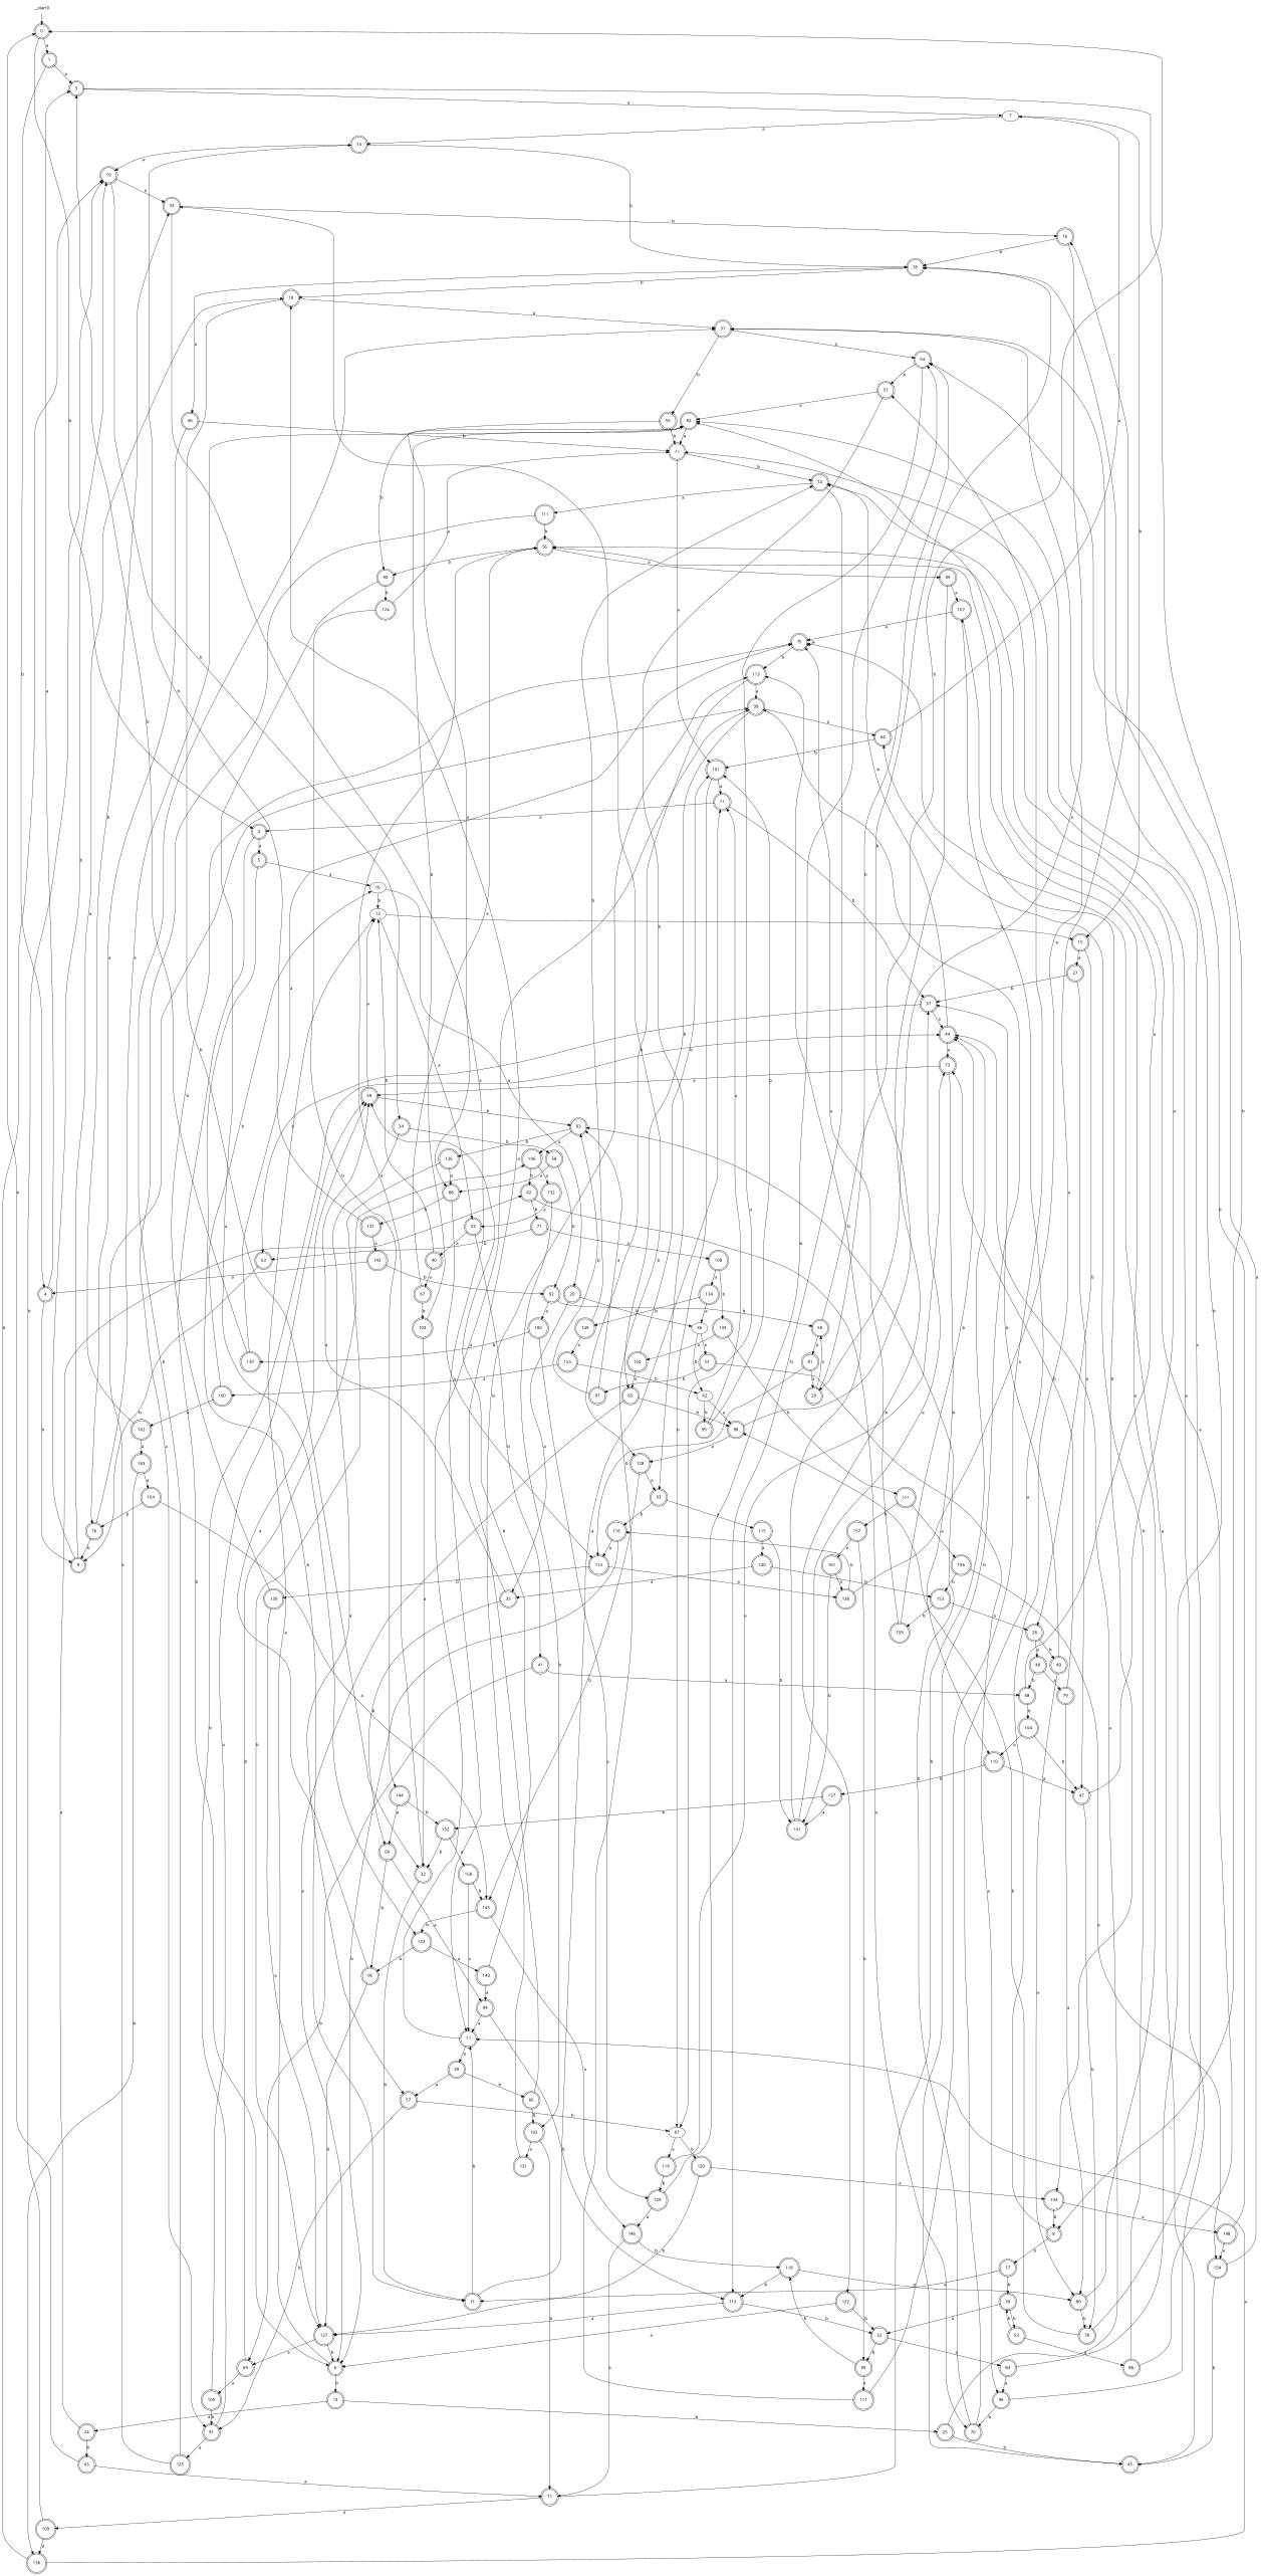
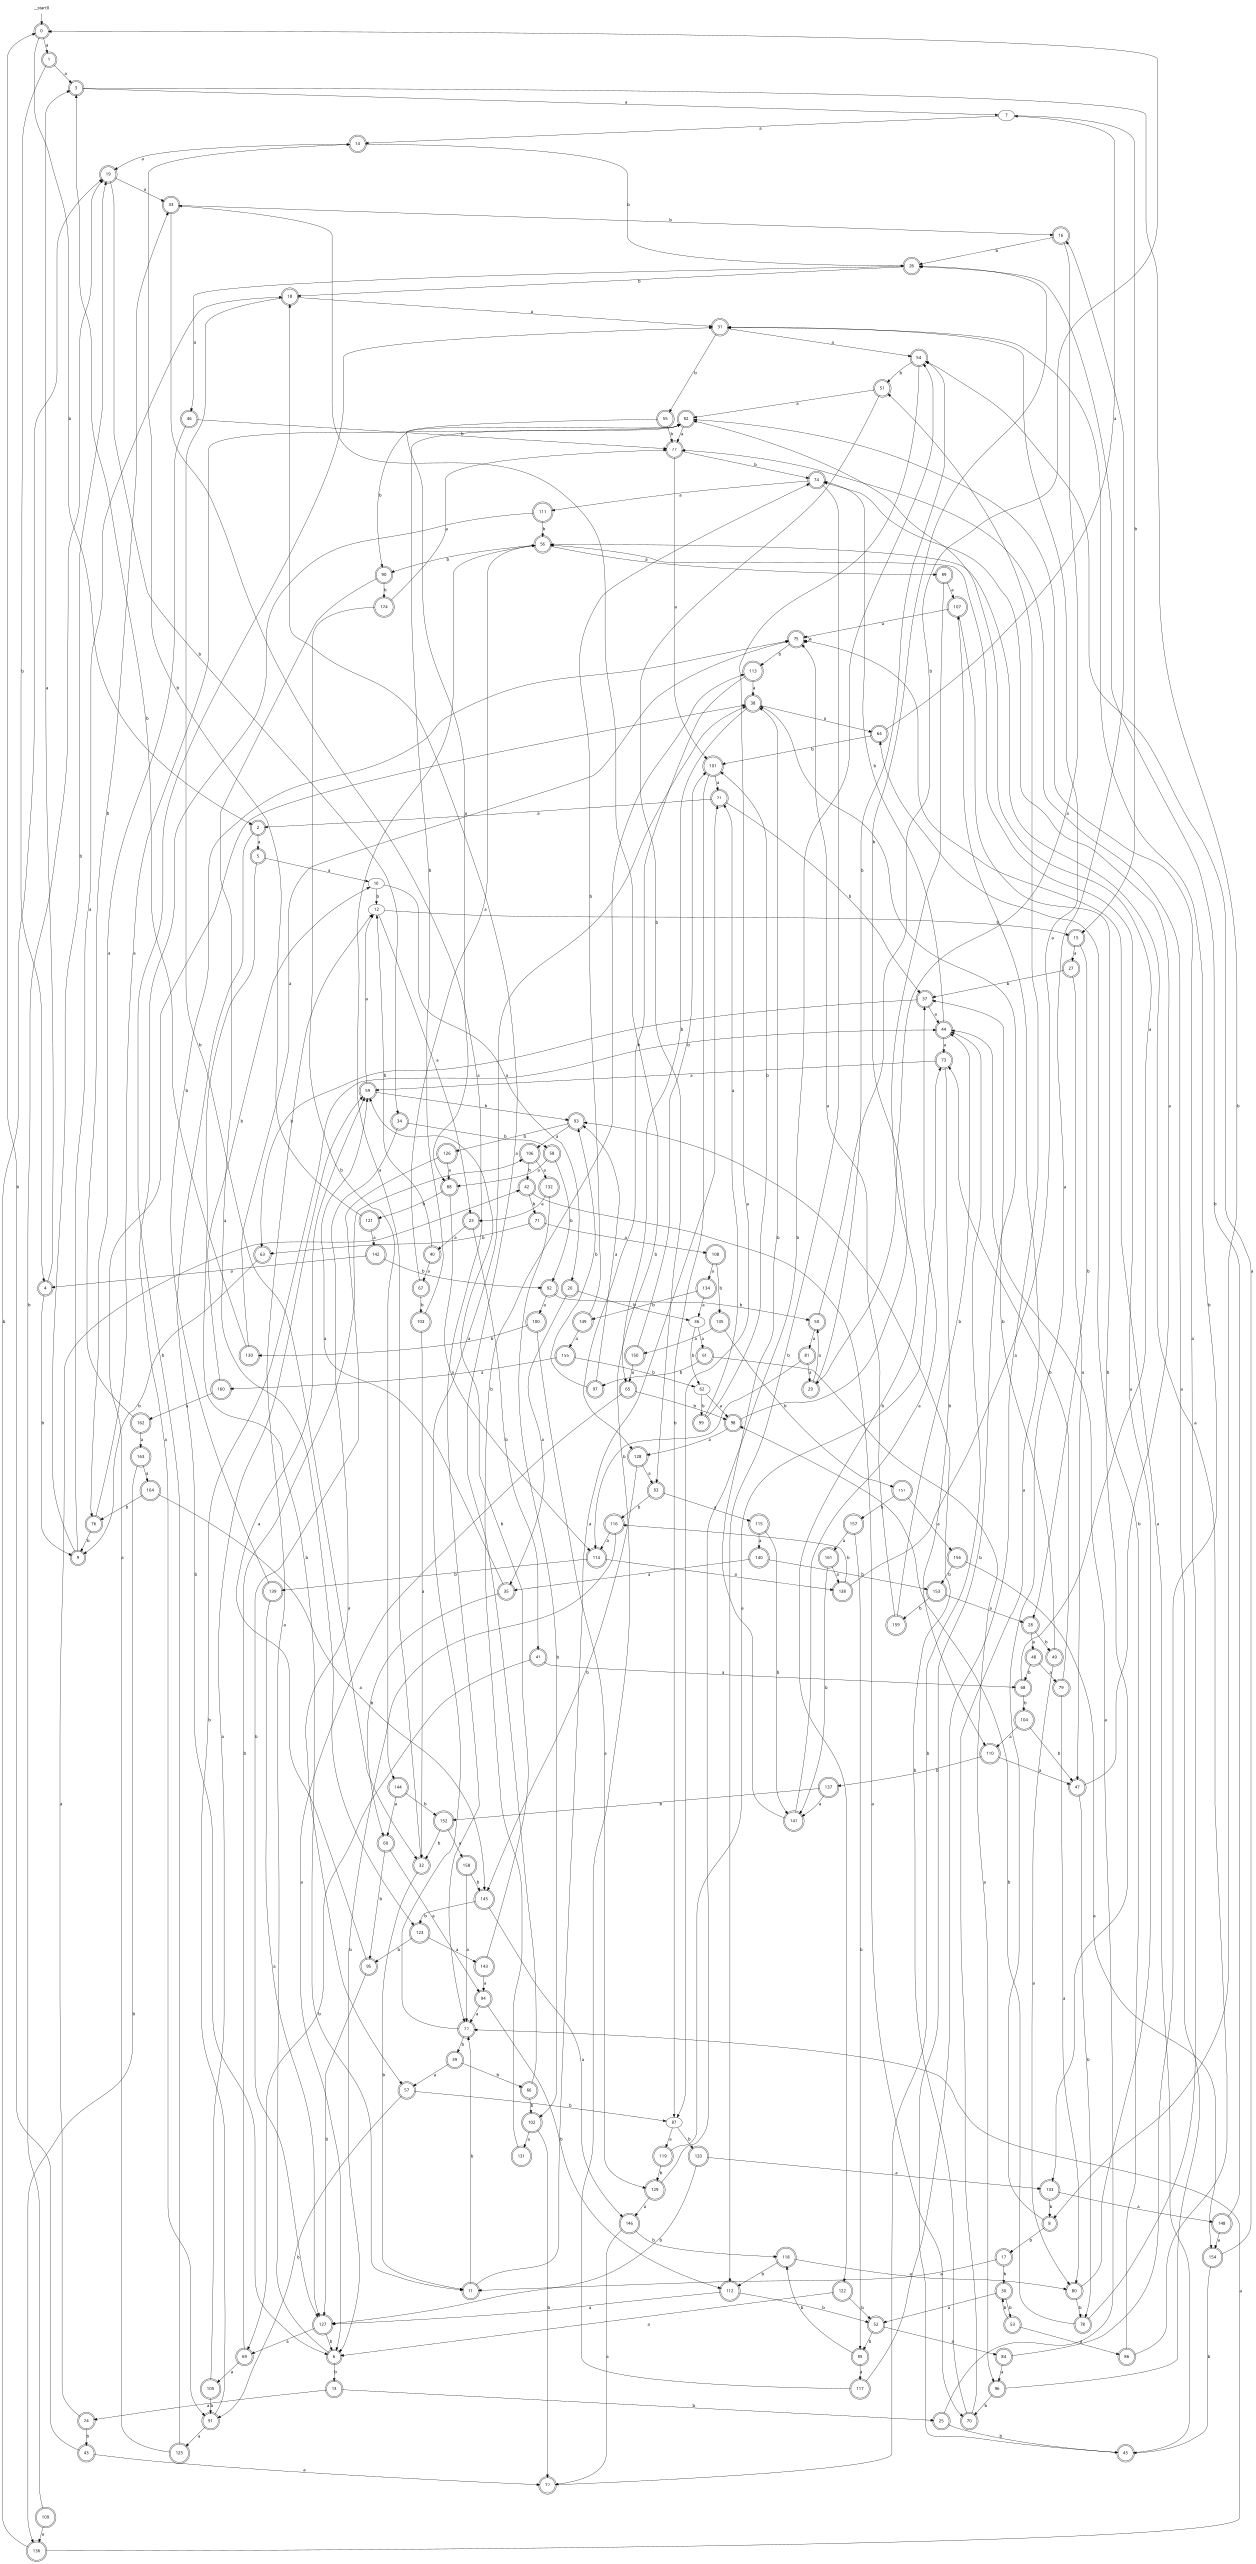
  digraph {
    fontname="Noto Sans"
    node [fontname="Noto Sans" shape=doublecircle]
    edge [fontname="Noto Sans"]
    __start0 [shape=none]
    0
    1
    2
    3
    4
    5
    6
    7 [shape=""]
    8
    9
    10 [shape=""]
    11
    12 [shape=""]
    13
    14
    15
    16
    17
    18
    19
    20
    21
    22
    23
    24
    25
    26
    27
    28
    29
    30
    31
    32
    33
    34
    35
    36 [shape=""]
    37
    38
    39
    40
    41
    42
    43
    44
    45
    46
    47
    48
    49
    50
    54
    52
    53
    55
    56
    57
    58
    59
    60
    61
    62 [shape=""]
    63
    64
    65
    66
    67
    68
    69
    70
    71
    72
    73
    74
    75
    76
    77
    78
    79
    80
    81
    51
    82
    83
    84
    85
    86
    87 [shape=""]
    88
    89
    90
    91
    92
    93
    94
    95
    96
    97
    98
    99
    101
    102
    103
    104
    105
    106
    107
    108
    109
    110
    111
    112
    113
    114
    115
    116
    117
    118
    119
    120
    121
    122
    123
    124
    125
    100
    126
    127
    128
    129
    130
    131
    132
    133
    134
    135
    136
    137
    138
    139
    140
    141
    142
    143
    144
    145
    146
    148
    149
    150
    151
    152
    153
    154
    155
    156
    157
    158
    159
    160
    161
    162
    163
    164
    __start0 -> 0
    0 -> 1 [label=a]
    0 -> 2 [label=b]
    1 -> 3 [label=a]
    1 -> 4 [label=b]
    2 -> 5 [label=a]
    2 -> 6 [label=b]
    3 -> 7 [label=a]
    3 -> 8 [label=b]
    4 -> 3 [label=a]
    4 -> 9 [label=b]
    5 -> 10 [label=a]
    5 -> 11 [label=b]
    6 -> 12 [label=a]
    6 -> 13 [label=b]
    7 -> 14 [label=a]
    7 -> 15 [label=b]
    8 -> 16 [label=a]
    8 -> 17 [label=b]
    9 -> 18 [label=a]
    9 -> 19 [label=b]
    10 -> 12 [label=b]
    10 -> 20 [label=a]
    11 -> 21 [label=a]
    11 -> 22 [label=b]
    12 -> 15 [label=b]
    12 -> 23 [label=a]
    13 -> 24 [label=a]
    13 -> 25 [label=b]
    14 -> 19 [label=a]
    14 -> 26 [label=b]
    15 -> 27 [label=a]
    15 -> 28 [label=b]
    16 -> 26 [label=b]
    16 -> 29 [label=a]
    17 -> 11 [label=a]
    17 -> 30 [label=b]
    18 -> 31 [label=a]
    18 -> 32 [label=b]
    19 -> 33 [label=a]
    19 -> 34 [label=b]
    20 -> 35 [label=a]
    20 -> 36 [label=b]
    21 -> 2 [label=a]
    21 -> 37 [label=b]
    22 -> 38 [label=a]
    22 -> 39 [label=b]
    23 -> 40 [label=a]
    23 -> 41 [label=b]
    24 -> 42 [label=a]
    24 -> 43 [label=b]
    25 -> 44 [label=a]
    25 -> 45 [label=b]
    26 -> 18 [label=b]
    26 -> 46 [label=a]
    27 -> 37 [label=b]
    27 -> 47 [label=a]
    28 -> 48 [label=a]
    28 -> 49 [label=b]
    29 -> 50 [label=a]
    29 -> 54 [label=b]
    30 -> 52 [label=a]
    30 -> 53 [label=b]
    31 -> 54 [label=a]
    31 -> 55 [label=b]
    32 -> 11 [label=b]
    32 -> 56 [label=a]
    33 -> 16 [label=b]
    33 -> 22 [label=a]
    34 -> 57 [label=a]
    34 -> 58 [label=b]
    35 -> 59 [label=a]
    35 -> 60 [label=b]
    36 -> 61 [label=a]
    36 -> 62 [label=b]
    37 -> 44 [label=a]
    37 -> 63 [label=b]
    38 -> 64 [label=a]
    38 -> 65 [label=b]
    39 -> 57 [label=a]
    39 -> 66 [label=b]
    40 -> 12 [label=b]
    40 -> 67 [label=a]
    41 -> 68 [label=a]
    41 -> 69 [label=b]
    42 -> 70 [label=a]
    42 -> 71 [label=b]
    43 -> 0 [label=b]
    43 -> 72 [label=a]
    44 -> 73 [label=a]
    44 -> 74 [label=b]
    45 -> 38 [label=b]
    45 -> 75 [label=a]
    46 -> 76 [label=a]
    46 -> 77 [label=b]
    47 -> 74 [label=a]
    47 -> 78 [label=b]
    48 -> 68 [label=b]
    48 -> 79 [label=a]
    49 -> 37 [label=b]
    49 -> 80 [label=a]
    50 -> 0 [label=b]
    50 -> 81 [label=a]
    54 -> 51 [label=b]
    54 -> 87 [label=a]
    52 -> 84 [label=a]
    52 -> 85 [label=b]
    53 -> 30 [label=b]
    53 -> 86 [label=a]
    55 -> 77 [label=b]
    55 -> 88 [label=a]
    56 -> 89 [label=a]
    56 -> 90 [label=b]
    57 -> 87 [label=b]
    57 -> 91 [label=b]
    58 -> 88 [label=a]
    58 -> 92 [label=b]
    59 -> 12 [label=a]
    59 -> 93 [label=b]
    60 -> 94 [label=a]
    60 -> 95 [label=b]
    61 -> 96 [label=a]
    61 -> 97 [label=b]
    62 -> 98 [label=a]
    62 -> 99 [label=b]
    63 -> 9 [label=b]
    64 -> 7 [label=a]
    64 -> 101 [label=b]
    65 -> 6 [label=a]
    65 -> 98 [label=b]
    66 -> 18 [label=a]
    66 -> 102 [label=b]
    67 -> 56 [label=a]
    67 -> 103 [label=b]
    68 -> 82 [label=a]
    68 -> 104 [label=b]
    69 -> 105 [label=a]
    69 -> 106 [label=b]
    70 -> 93 [label=b]
    70 -> 107 [label=a]
    71 -> 63 [label=b]
    71 -> 108 [label=a]
    72 -> 44 [label=b]
-   72 -> 109 [label=a]
    73 -> 59 [label=a]
    73 -> 110 [label=b]
    74 -> 111 [label=a]
    74 -> 112 [label=b]
    75 -> 75 [label=a]
    75 -> 113 [label=b]
    76 -> 9 [label=b]
    76 -> 82 [label=a]
    77 -> 74 [label=b]
    77 -> 101 [label=a]
    78 -> 82 [label=a]
    78 -> 98 [label=b]
    79 -> 73 [label=b]
    79 -> 80 [label=a]
    80 -> 56 [label=a]
    80 -> 78 [label=b]
    81 -> 29 [label=a]
    81 -> 114 [label=b]
    51 -> 82 [label=a]
    51 -> 83 [label=b]
    82 -> 77 [label=a]
    82 -> 90 [label=b]
    83 -> 115 [label=a]
    83 -> 116 [label=b]
    84 -> 31 [label=b]
    84 -> 96 [label=a]
    85 -> 117 [label=a]
    85 -> 118 [label=b]
    86 -> 56 [label=a]
    86 -> 64 [label=b]
    87 -> 119 [label=a]
    87 -> 120 [label=b]
    88 -> 114 [label=a]
    88 -> 121 [label=b]
    89 -> 107 [label=a]
    89 -> 122 [label=b]
    90 -> 123 [label=a]
    90 -> 124 [label=b]
    91 -> 44 [label=b]
    91 -> 125 [label=a]
    92 -> 50 [label=b]
    92 -> 100 [label=a]
    93 -> 106 [label=a]
    93 -> 126 [label=b]
    94 -> 22 [label=a]
    94 -> 112 [label=b]
    95 -> 59 [label=a]
    95 -> 127 [label=b]
    96 -> 70 [label=b]
    96 -> 77 [label=a]
    97 -> 93 [label=a]
    97 -> 93 [label=b]
    98 -> 26 [label=b]
    98 -> 128 [label=a]
    99 -> 21 [label=a]
    99 -> 101 [label=b]
    101 -> 21 [label=a]
    101 -> 87 [label=b]
    102 -> 72 [label=b]
    102 -> 131 [label=a]
    103 -> 32 [label=a]
    103 -> 82 [label=b]
    104 -> 47 [label=b]
    104 -> 110 [label=a]
    105 -> 59 [label=a]
    105 -> 91 [label=b]
    106 -> 42 [label=b]
    106 -> 132 [label=a]
    107 -> 75 [label=a]
    107 -> 133 [label=b]
    108 -> 134 [label=a]
    108 -> 135 [label=b]
    109 -> 19 [label=b]
    109 -> 136 [label=a]
    110 -> 47 [label=a]
    110 -> 137 [label=b]
    111 -> 56 [label=b]
    111 -> 91 [label=a]
    112 -> 52 [label=b]
    112 -> 127 [label=a]
    113 -> 38 [label=a]
    113 -> 128 [label=b]
    114 -> 138 [label=a]
    114 -> 139 [label=b]
    115 -> 140 [label=a]
    115 -> 141 [label=b]
    116 -> 6 [label=b]
    116 -> 114 [label=a]
    117 -> 33 [label=b]
    117 -> 51 [label=a]
    118 -> 80 [label=a]
    118 -> 112 [label=b]
    119 -> 73 [label=a]
    119 -> 129 [label=b]
    120 -> 127 [label=b]
    120 -> 133 [label=a]
    121 -> 14 [label=b]
    121 -> 142 [label=a]
    122 -> 6 [label=a]
    122 -> 52 [label=b]
    123 -> 95 [label=b]
    123 -> 143 [label=a]
    124 -> 77 [label=a]
    124 -> 144 [label=b]
    125 -> 31 [label=b]
    125 -> 38 [label=a]
    100 -> 129 [label=a]
    100 -> 130 [label=b]
    126 -> 88 [label=a]
    126 -> 127 [label=b]
    127 -> 6 [label=b]
    127 -> 69 [label=a]
    128 -> 83 [label=a]
    128 -> 145 [label=b]
    129 -> 54 [label=b]
    129 -> 146 [label=a]
    130 -> 3 [label=b]
    130 -> 75 [label=a]
    131 -> 113 [label=b]
    132 -> 23 [label=a]
    132 -> 102 [label=b]
    133 -> 8 [label=b]
    133 -> 148 [label=a]
    134 -> 36 [label=a]
    134 -> 149 [label=b]
    135 -> 150 [label=a]
    135 -> 151 [label=b]
    136 -> 19 [label=b]
    136 -> 22 [label=a]
    137 -> 141 [label=a]
    137 -> 152 [label=b]
    138 -> 31 [label=a]
    138 -> 116 [label=b]
    139 -> 75 [label=b]
    139 -> 127 [label=a]
    140 -> 35 [label=a]
    140 -> 153 [label=b]
    141 -> 37 [label=a]
-   141 -> 113 [label=b]
+   141 -> 38 [label=b]
    142 -> 4 [label=a]
    142 -> 92 [label=b]
    143 -> 59 [label=b]
    143 -> 94 [label=a]
    144 -> 60 [label=a]
    144 -> 152 [label=b]
    145 -> 123 [label=b]
    145 -> 146 [label=a]
    146 -> 72 [label=a]
    146 -> 118 [label=b]
    148 -> 26 [label=b]
    148 -> 154 [label=a]
    149 -> 74 [label=b]
    149 -> 155 [label=a]
    150 -> 65 [label=a]
    150 -> 101 [label=b]
    151 -> 156 [label=a]
    151 -> 157 [label=b]
    152 -> 32 [label=b]
    152 -> 158 [label=a]
    153 -> 28 [label=a]
    153 -> 159 [label=b]
    154 -> 45 [label=b]
    154 -> 54 [label=a]
    155 -> 62 [label=b]
    155 -> 160 [label=a]
    156 -> 153 [label=b]
    156 -> 154 [label=a]
    157 -> 85 [label=b]
    157 -> 161 [label=a]
    158 -> 22 [label=a]
    158 -> 145 [label=b]
    159 -> 44 [label=b]
    159 -> 75 [label=a]
    160 -> 10 [label=b]
    160 -> 162 [label=a]
    161 -> 138 [label=a]
    161 -> 141 [label=b]
    162 -> 33 [label=b]
    162 -> 163 [label=a]
    163 -> 136 [label=b]
    163 -> 164 [label=a]
    164 -> 76 [label=b]
    164 -> 145 [label=a]
  }
